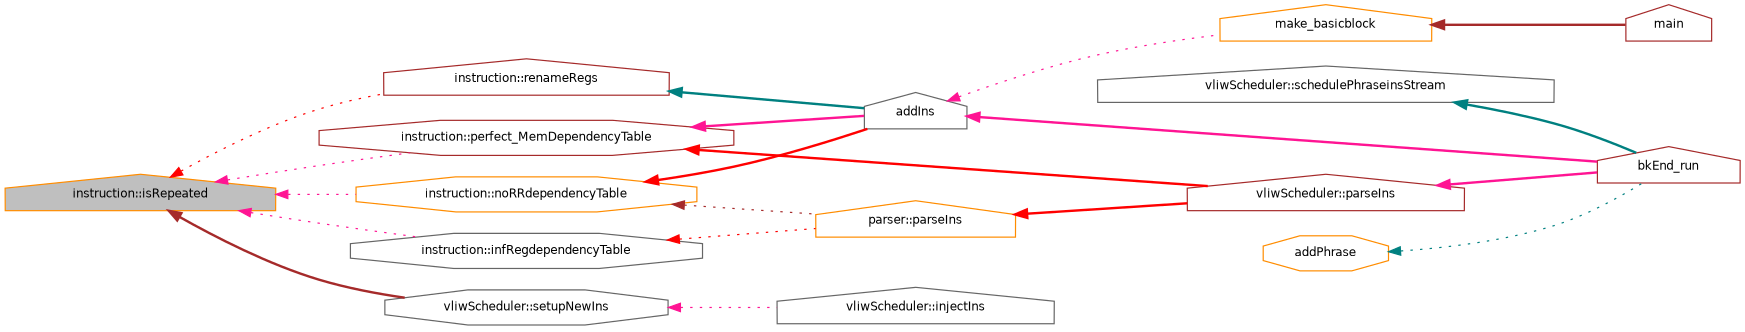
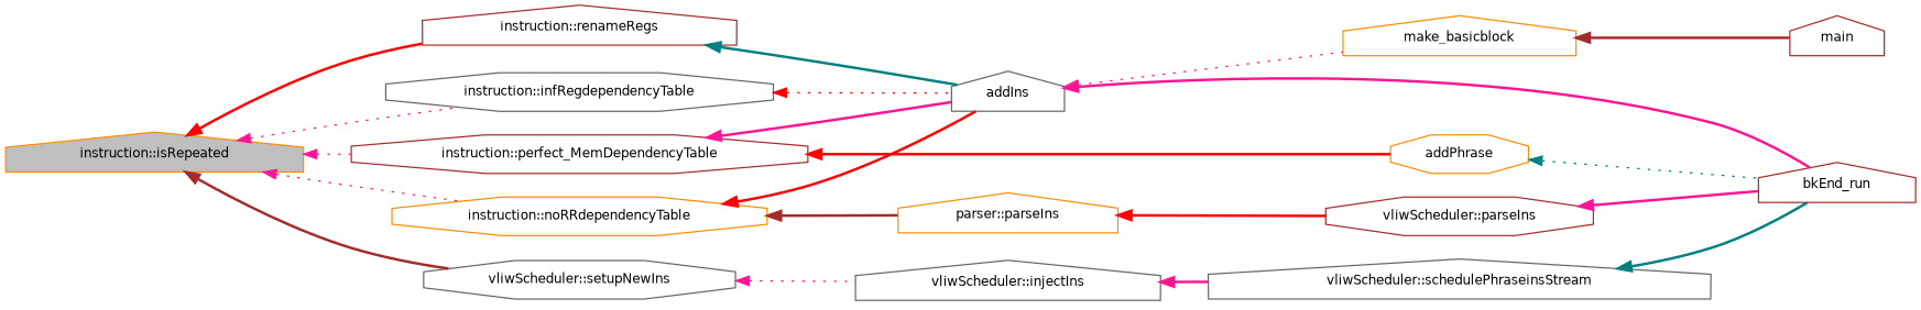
  digraph {
    rankdir=LR
    node [color=darkorange fillcolor=white fontname=Helvetica fontsize=10 shape=house style=filled]
    edge [color=deeppink dir=back fontname=Helvetica fontsize=10 labelfontname=Helvetica labelfontsize=10 style=bold]
    n1 [fillcolor=grey75 fontcolor=black height=0.2 label="instruction::isRepeated" width=0.4]
    n2 [color=gray40 height=0.2 label="instruction::infRegdependencyTable" shape=octagon width=0.4]
    n3 [height=0.2 label="instruction::noRRdependencyTable" shape=octagon width=0.4]
    n4 [color=brown height=0.2 label="instruction::perfect_MemDependencyTable" shape=octagon width=0.4]
    n5 [color=brown height=0.2 label="instruction::renameRegs" width=0.4]
    n6 [color=gray40 height=0.2 label="vliwScheduler::setupNewIns" shape=octagon width=0.4]
    n7 [color=gray40 height=0.2 label=addIns width=0.4]
    n8 [height=0.2 label="parser::parseIns" width=0.4]
    n9 [height=0.2 label=addPhrase shape=octagon width=0.4]
    n10 [color=gray40 height=0.2 label="vliwScheduler::injectIns" width=0.4]
    n11 [color=brown height=0.2 label=bkEnd_run width=0.4]
    n12 [height=0.2 label=make_basicblock width=0.4]
    n13 [color=brown height=0.2 label=main width=0.4]
-   n14 [color=brown height=0.2 label="vliwScheduler::parseIns" width=0.4]
+   n14 [color=brown height=0.2 label="vliwScheduler::parseIns" shape=octagon width=0.4]
    n15 [color=gray40 height=0.2 label="vliwScheduler::schedulePhraseinsStream" width=0.4]
    n1 -> n2 [style=dotted]
    n1 -> n3 [style=dotted]
    n1 -> n4 [style=dotted]
-   n1 -> n5 [color=red style=dotted]
+   n1 -> n5 [color=red]
    n1 -> n6 [color=brown]
-   n2 -> n8 [color=red style=dotted]
+   n2 -> n7 [color=red style=dotted]
    n3 -> n7 [color=red]
-   n3 -> n8 [color=brown style=dotted]
+   n3 -> n8 [color=brown]
    n4 -> n7
-   n4 -> n14 [color=red]
+   n4 -> n9 [color=red]
    n5 -> n7 [color=teal]
    n6 -> n10 [style=dotted]
    n7 -> n11
    n7 -> n12 [style=dotted]
    n8 -> n14 [color=red]
    n9 -> n11 [color=teal style=dotted]
+   n10 -> n15
    n12 -> n13 [color=brown]
    n14 -> n11
    n15 -> n11 [color=teal]
  }
